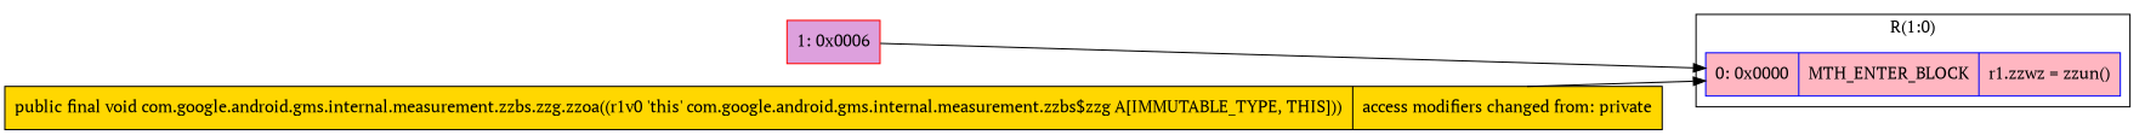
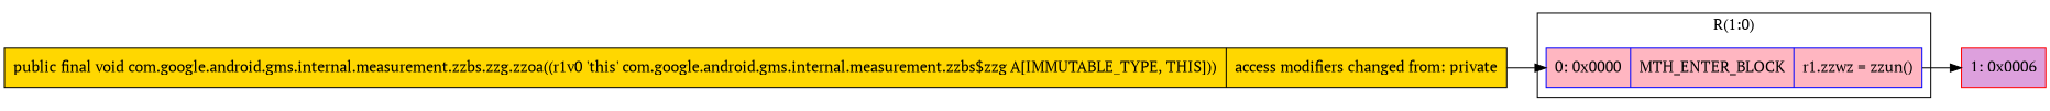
  digraph {
    rankdir=LR
    fontname="PT Serif"
    node [shape=record style=filled fontname="PT Serif"]
    edge [arrowhead=normal fontname="PT Serif"]
    n1 [color=blue label="{0\:\ 0x0000|MTH_ENTER_BLOCK\l|r1.zzwz = zzun()\l}" fillcolor=lightpink]
    n2 [color=red label="{1\:\ 0x0006}" fillcolor=plum]
    n3 [label="{public final void com.google.android.gms.internal.measurement.zzbs.zzg.zzoa((r1v0 'this' com.google.android.gms.internal.measurement.zzbs$zzg A[IMMUTABLE_TYPE, THIS]))  | access modifiers changed from: private\l}" fillcolor=gold]
    subgraph cluster_1 {
      label="R(1:0)"
      n1
    }
-   n2 -> n1
+   n1 -> n2
    n3 -> n1
  }
